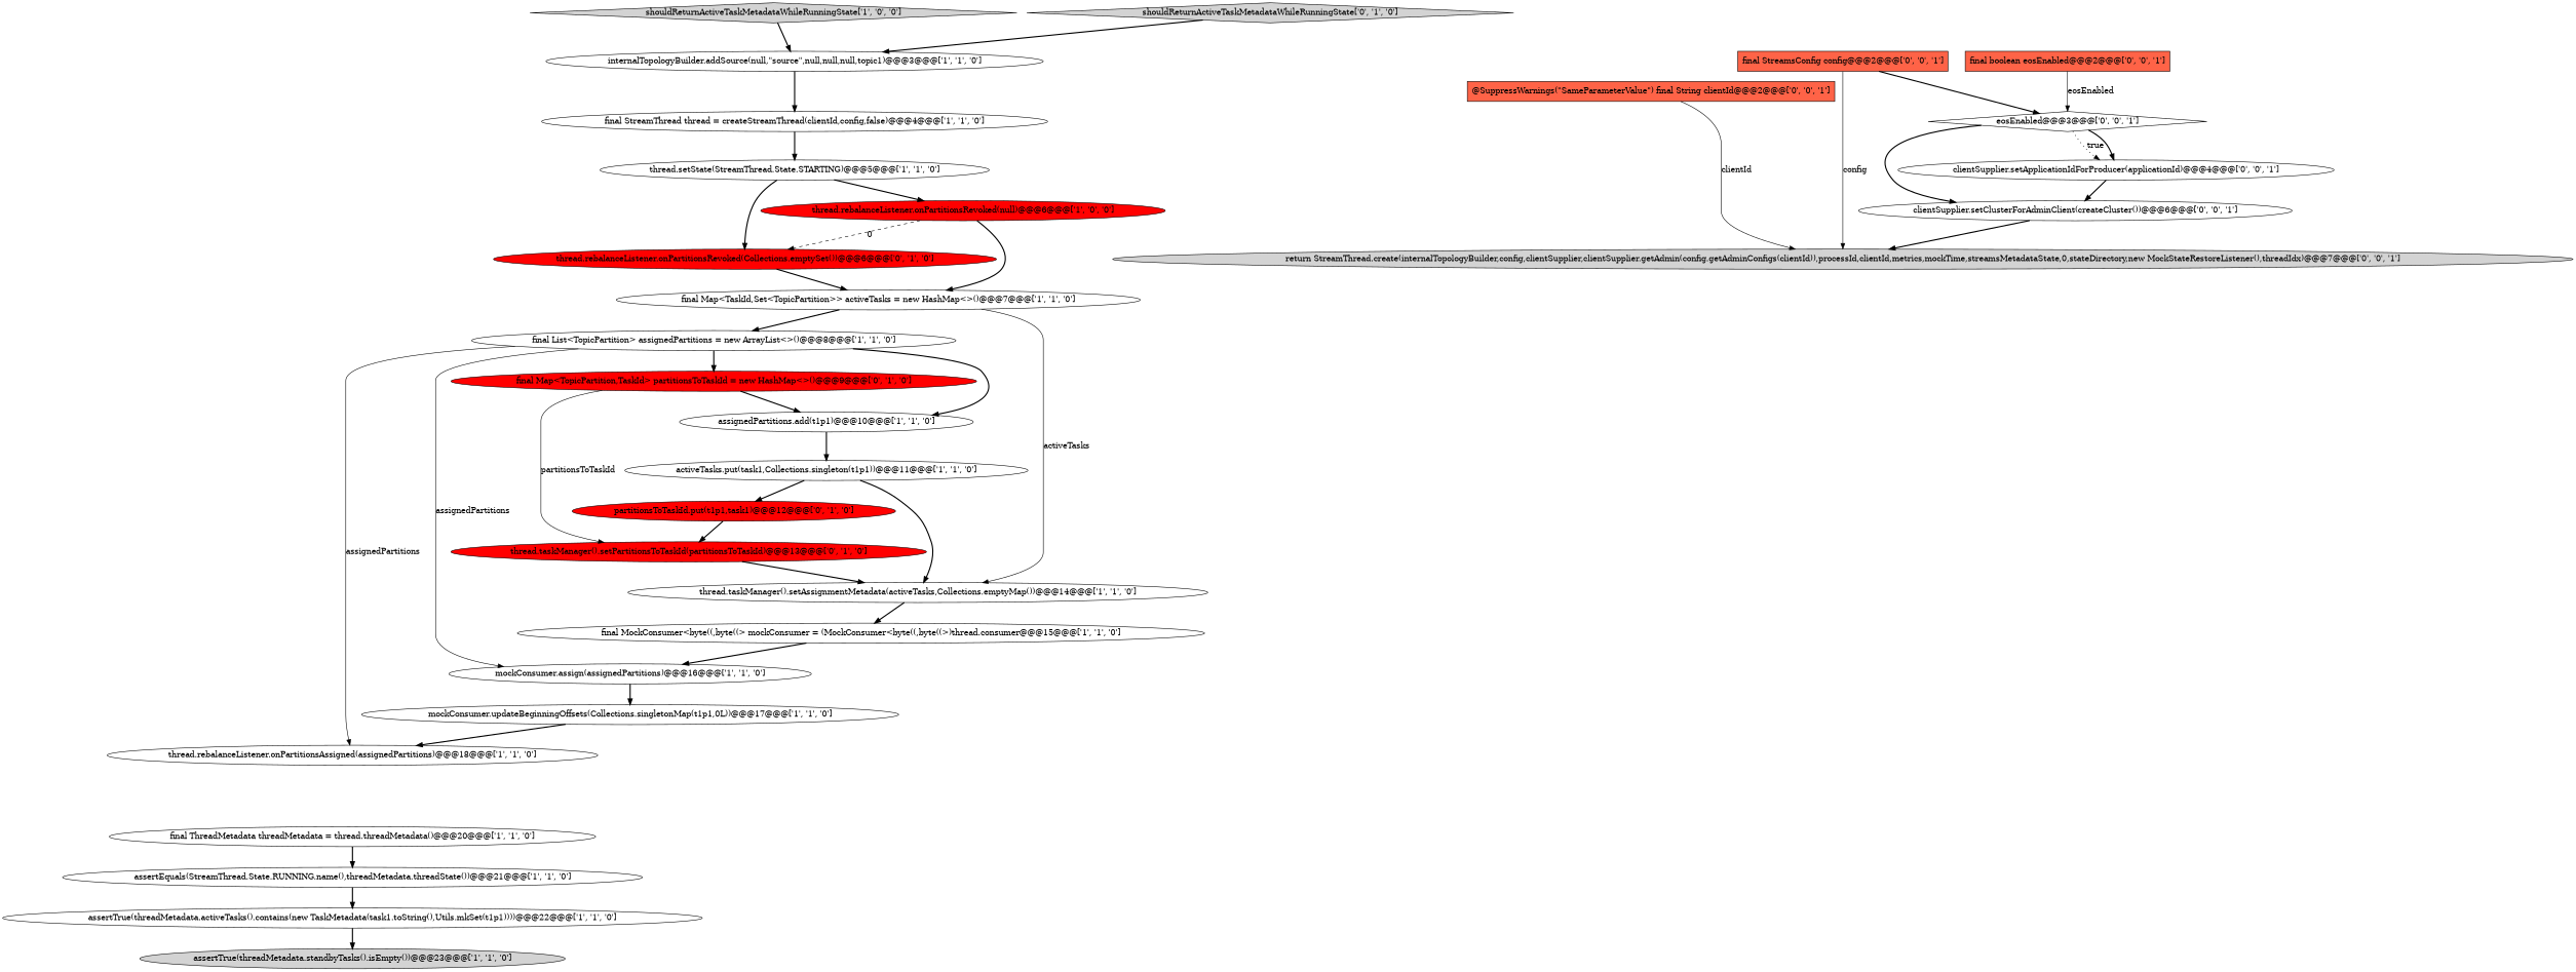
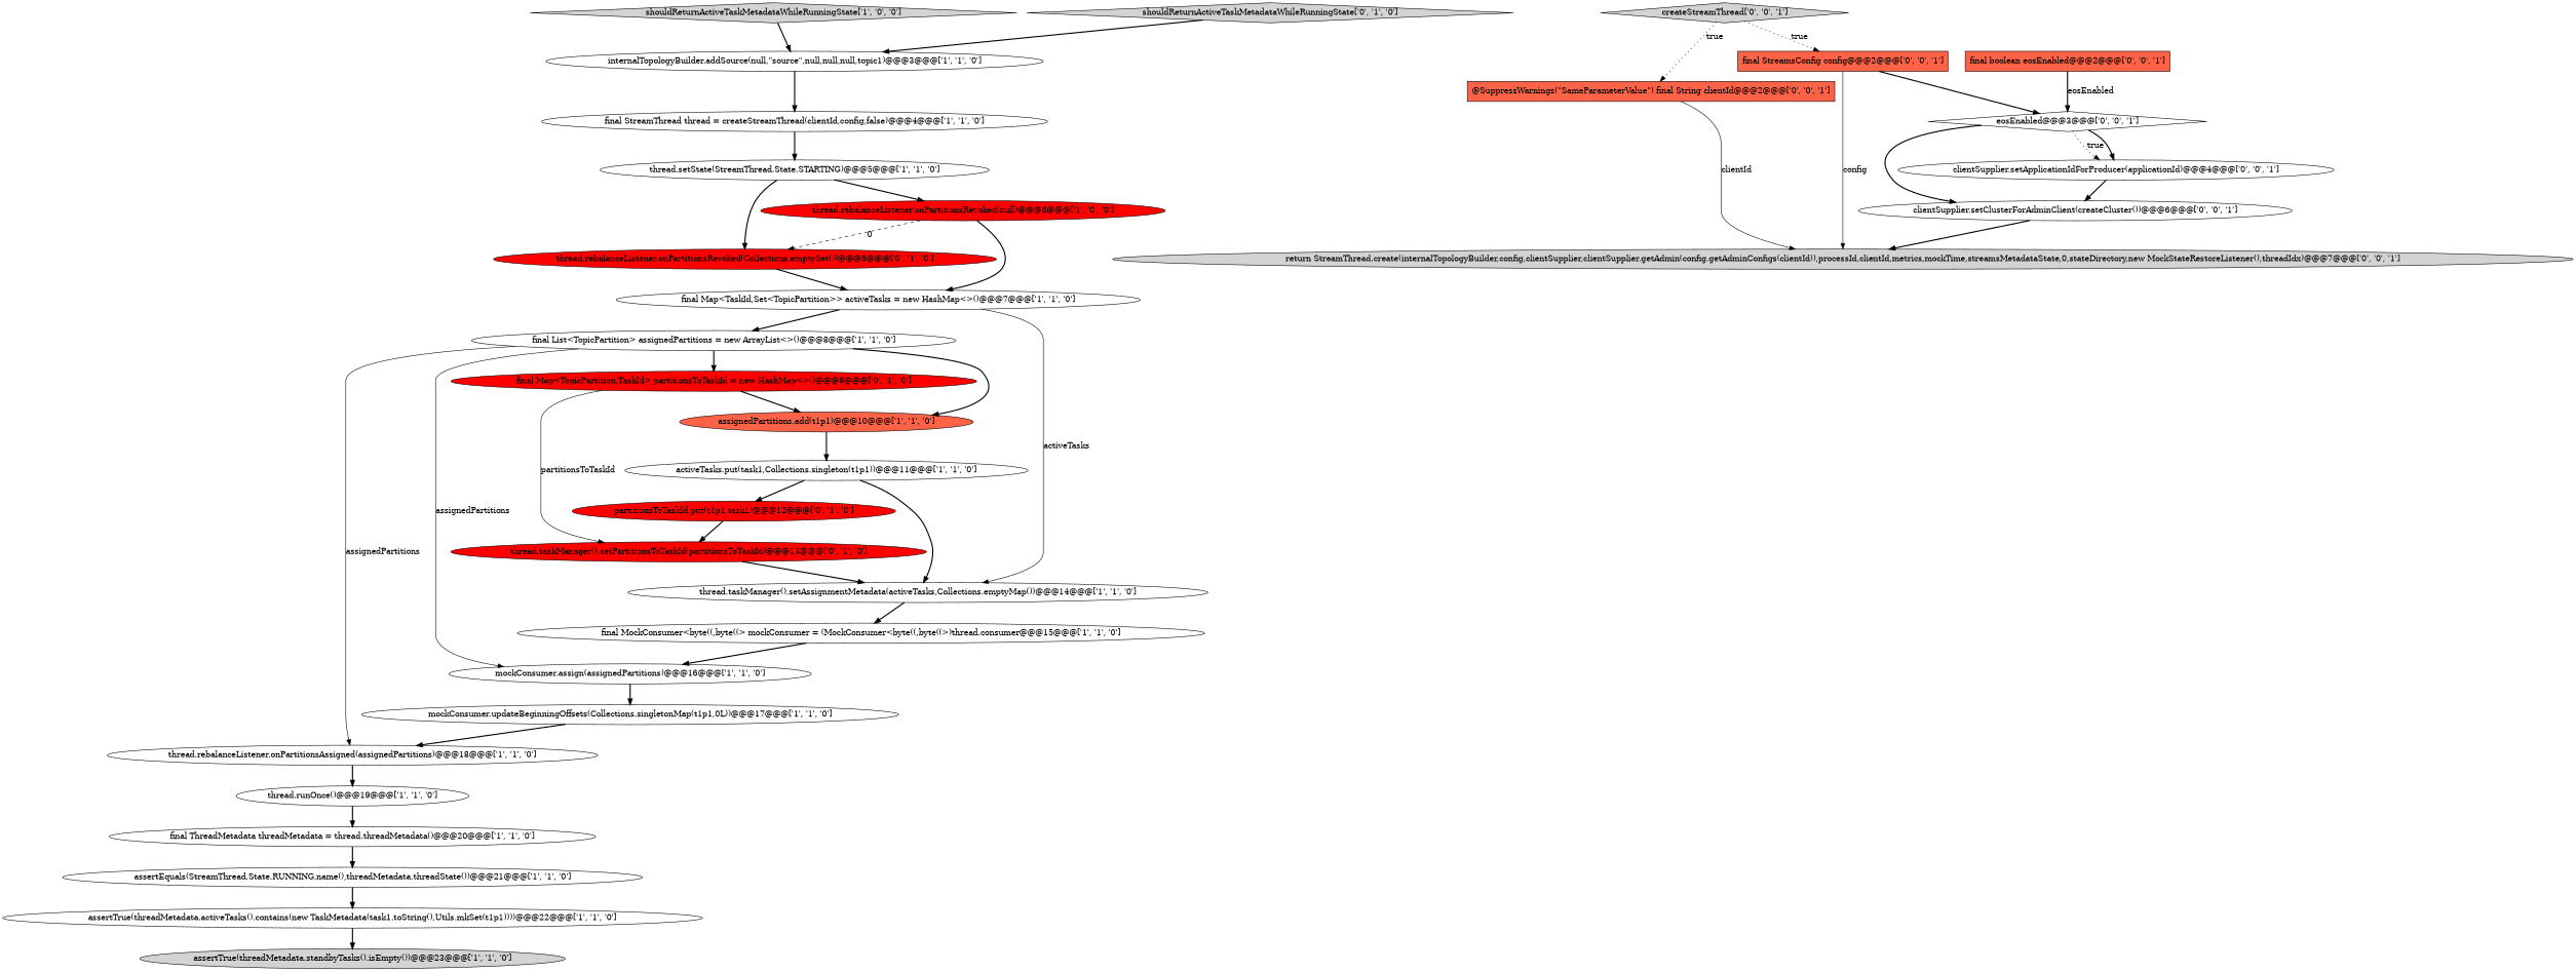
  digraph {
    node [fillcolor=white shape=ellipse style=filled]
    edge [style=bold]
    n1 [label="thread.setState(StreamThread.State.STARTING)@@@5@@@['1', '1', '0']"]
    n2 [fillcolor=red label="thread.rebalanceListener.onPartitionsRevoked(Collections.emptySet())@@@6@@@['0', '1', '0']"]
    n3 [fillcolor=red label="thread.rebalanceListener.onPartitionsRevoked(null)@@@6@@@['1', '0', '0']"]
    n4 [label="final Map<TaskId,Set<TopicPartition>> activeTasks = new HashMap<>()@@@7@@@['1', '1', '0']"]
    n5 [label="final StreamThread thread = createStreamThread(clientId,config,false)@@@4@@@['1', '1', '0']"]
    n6 [fillcolor=lightgray label="assertTrue(threadMetadata.standbyTasks().isEmpty())@@@23@@@['1', '1', '0']"]
    n7 [fillcolor=red label="final Map<TopicPartition,TaskId> partitionsToTaskId = new HashMap<>()@@@9@@@['0', '1', '0']"]
    n8 [fillcolor=red label="thread.taskManager().setPartitionsToTaskId(partitionsToTaskId)@@@13@@@['0', '1', '0']"]
-   n9 [label="assignedPartitions.add(t1p1)@@@10@@@['1', '1', '0']"]
+   n9 [fillcolor=tomato label="assignedPartitions.add(t1p1)@@@10@@@['1', '1', '0']"]
    n10 [label="thread.taskManager().setAssignmentMetadata(activeTasks,Collections.emptyMap())@@@14@@@['1', '1', '0']"]
    n11 [label="activeTasks.put(task1,Collections.singleton(t1p1))@@@11@@@['1', '1', '0']"]
    n12 [label="clientSupplier.setClusterForAdminClient(createCluster())@@@6@@@['0', '0', '1']"]
    n13 [fillcolor=lightgray label="return StreamThread.create(internalTopologyBuilder,config,clientSupplier,clientSupplier.getAdmin(config.getAdminConfigs(clientId)),processId,clientId,metrics,mockTime,streamsMetadataState,0,stateDirectory,new MockStateRestoreListener(),threadIdx)@@@7@@@['0', '0', '1']"]
    n14 [label="internalTopologyBuilder.addSource(null,\"source\",null,null,null,topic1)@@@3@@@['1', '1', '0']"]
    n15 [label="final MockConsumer<byte((,byte((> mockConsumer = (MockConsumer<byte((,byte((>)thread.consumer@@@15@@@['1', '1', '0']"]
    n16 [label="clientSupplier.setApplicationIdForProducer(applicationId)@@@4@@@['0', '0', '1']"]
    n17 [label="final List<TopicPartition> assignedPartitions = new ArrayList<>()@@@8@@@['1', '1', '0']"]
    n18 [label="thread.rebalanceListener.onPartitionsAssigned(assignedPartitions)@@@18@@@['1', '1', '0']"]
    n19 [label="mockConsumer.assign(assignedPartitions)@@@16@@@['1', '1', '0']"]
+   n20 [label="thread.runOnce()@@@19@@@['1', '1', '0']"]
    n21 [label="mockConsumer.updateBeginningOffsets(Collections.singletonMap(t1p1,0L))@@@17@@@['1', '1', '0']"]
    n22 [fillcolor=red label="partitionsToTaskId.put(t1p1,task1)@@@12@@@['0', '1', '0']"]
    n23 [label="assertTrue(threadMetadata.activeTasks().contains(new TaskMetadata(task1.toString(),Utils.mkSet(t1p1))))@@@22@@@['1', '1', '0']"]
    n24 [fillcolor=tomato label="@SuppressWarnings(\"SameParameterValue\") final String clientId@@@2@@@['0', '0', '1']" shape=box]
    n25 [fillcolor=lightgray label="shouldReturnActiveTaskMetadataWhileRunningState['1', '0', '0']" shape=diamond]
    n26 [label="assertEquals(StreamThread.State.RUNNING.name(),threadMetadata.threadState())@@@21@@@['1', '1', '0']"]
    n27 [label="final ThreadMetadata threadMetadata = thread.threadMetadata()@@@20@@@['1', '1', '0']"]
    n28 [fillcolor=lightgray label="shouldReturnActiveTaskMetadataWhileRunningState['0', '1', '0']" shape=diamond]
    n29 [label="eosEnabled@@@3@@@['0', '0', '1']" shape=diamond]
    n30 [fillcolor=tomato label="final StreamsConfig config@@@2@@@['0', '0', '1']" shape=box]
    n31 [fillcolor=tomato label="final boolean eosEnabled@@@2@@@['0', '0', '1']" shape=box]
+   n32 [fillcolor=lightgray label="createStreamThread['0', '0', '1']" shape=diamond]
    n1 -> n2
    n1 -> n3
    n2 -> n4
    n3 -> n2 [label=0 style=dashed]
    n3 -> n4
    n4 -> n10 [label=activeTasks style=solid]
    n4 -> n17
    n5 -> n1
    n7 -> n8 [label=partitionsToTaskId style=solid]
    n7 -> n9
    n8 -> n10
    n9 -> n11
    n10 -> n15
    n11 -> n10
    n11 -> n22
    n12 -> n13
    n14 -> n5
    n15 -> n19
    n16 -> n12
    n17 -> n7
    n17 -> n9
    n17 -> n18 [label=assignedPartitions style=solid]
    n17 -> n19 [label=assignedPartitions style=solid]
+   n18 -> n20
    n19 -> n21
+   n20 -> n27
    n21 -> n18
    n22 -> n8
    n23 -> n6
    n24 -> n13 [label=clientId style=solid]
    n25 -> n14
    n26 -> n23
    n27 -> n26
    n28 -> n14
    n29 -> n12
    n29 -> n16 [label=true style=dotted]
    n29 -> n16
    n30 -> n13 [label=config style=solid]
    n30 -> n29
-   n31 -> n29 [label=eosEnabled style=solid]
+   n31 -> n29 [label=eosEnabled]
+   n32 -> n24 [label=true style=dotted]
+   n32 -> n30 [label=true style=dotted]
  }
